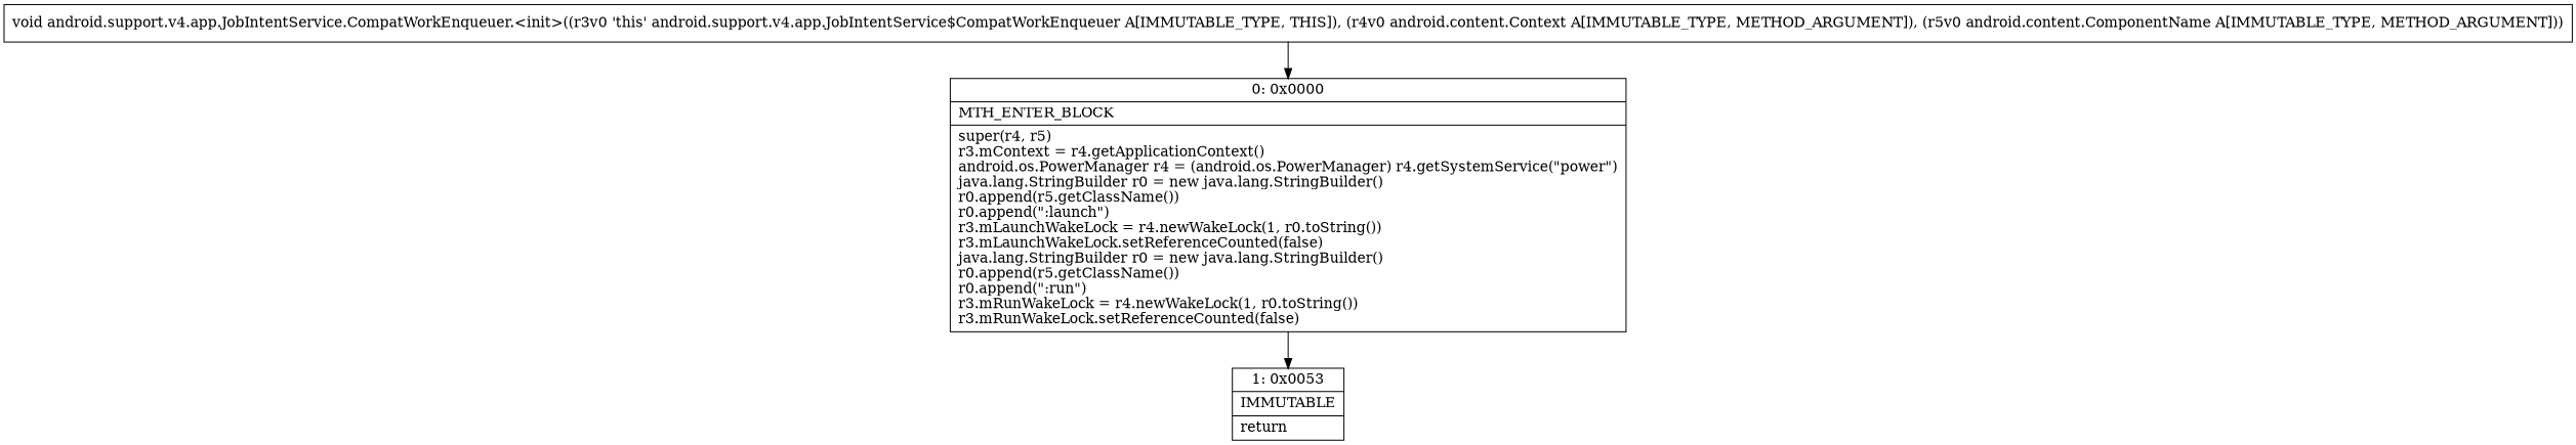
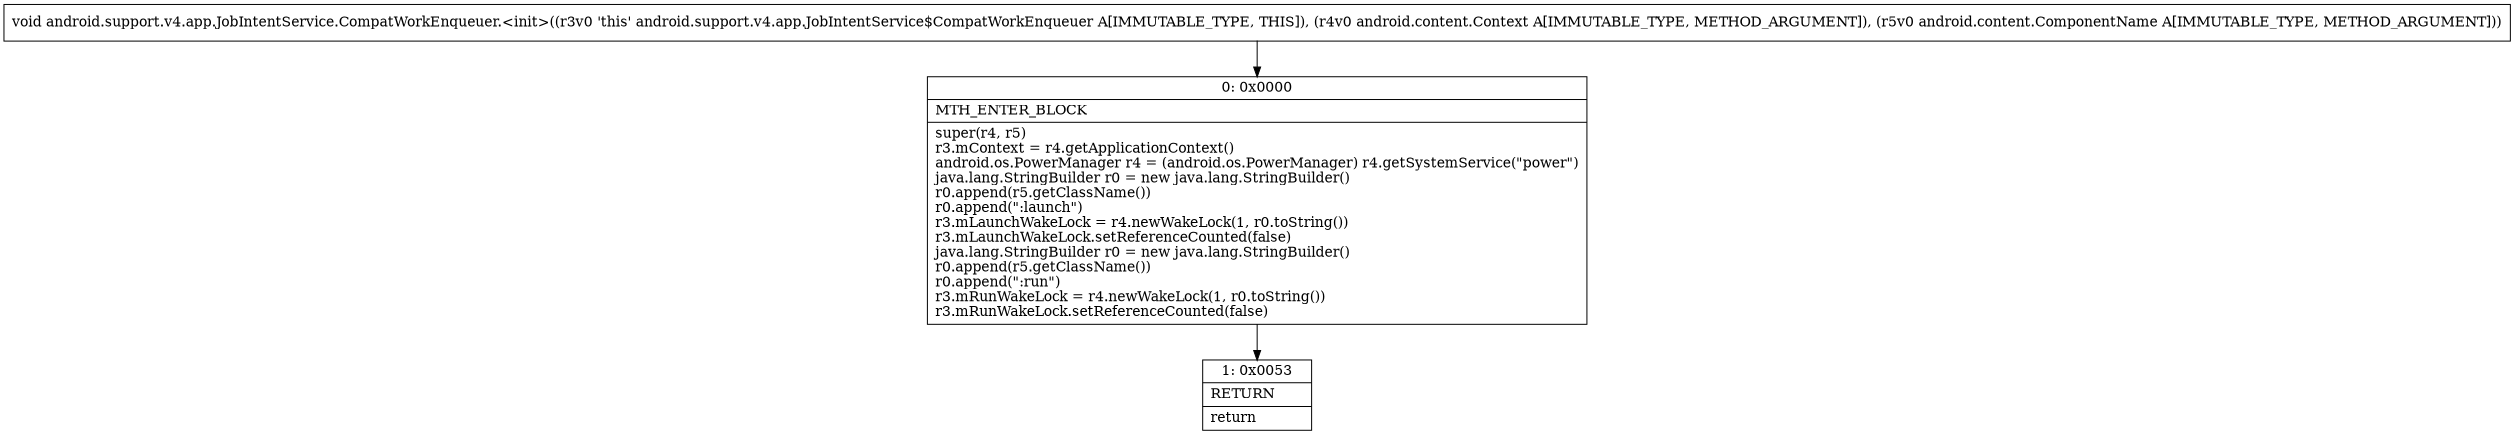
  digraph {
    node [shape=record]
    n1 [label="{0\:\ 0x0000|MTH_ENTER_BLOCK\l|super(r4, r5)\lr3.mContext = r4.getApplicationContext()\landroid.os.PowerManager r4 = (android.os.PowerManager) r4.getSystemService(\"power\")\ljava.lang.StringBuilder r0 = new java.lang.StringBuilder()\lr0.append(r5.getClassName())\lr0.append(\":launch\")\lr3.mLaunchWakeLock = r4.newWakeLock(1, r0.toString())\lr3.mLaunchWakeLock.setReferenceCounted(false)\ljava.lang.StringBuilder r0 = new java.lang.StringBuilder()\lr0.append(r5.getClassName())\lr0.append(\":run\")\lr3.mRunWakeLock = r4.newWakeLock(1, r0.toString())\lr3.mRunWakeLock.setReferenceCounted(false)\l}"]
-   n2 [label="{1\:\ 0x0053|IMMUTABLE\l|return\l}"]
+   n2 [label="{1\:\ 0x0053|RETURN\l|return\l}"]
    n3 [label="{void android.support.v4.app.JobIntentService.CompatWorkEnqueuer.\<init\>((r3v0 'this' android.support.v4.app.JobIntentService$CompatWorkEnqueuer A[IMMUTABLE_TYPE, THIS]), (r4v0 android.content.Context A[IMMUTABLE_TYPE, METHOD_ARGUMENT]), (r5v0 android.content.ComponentName A[IMMUTABLE_TYPE, METHOD_ARGUMENT])) }"]
    n1 -> n2
    n3 -> n1
  }
